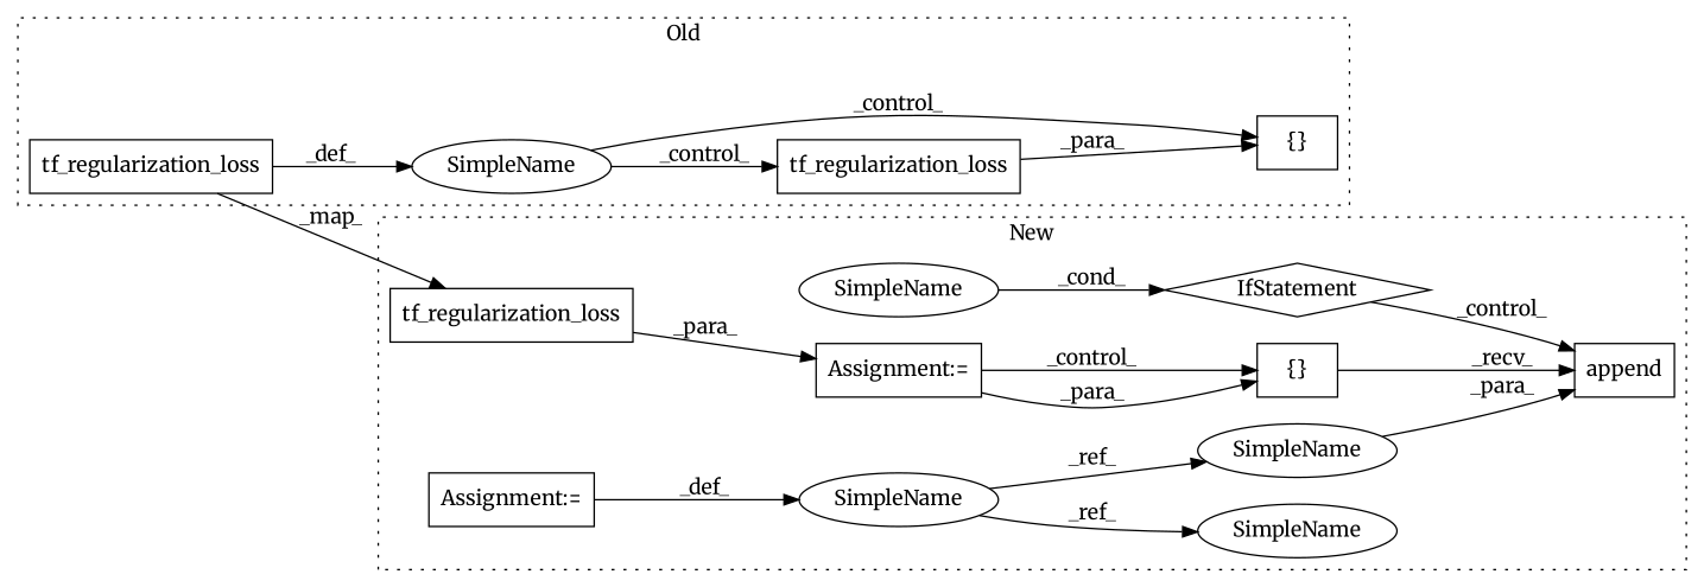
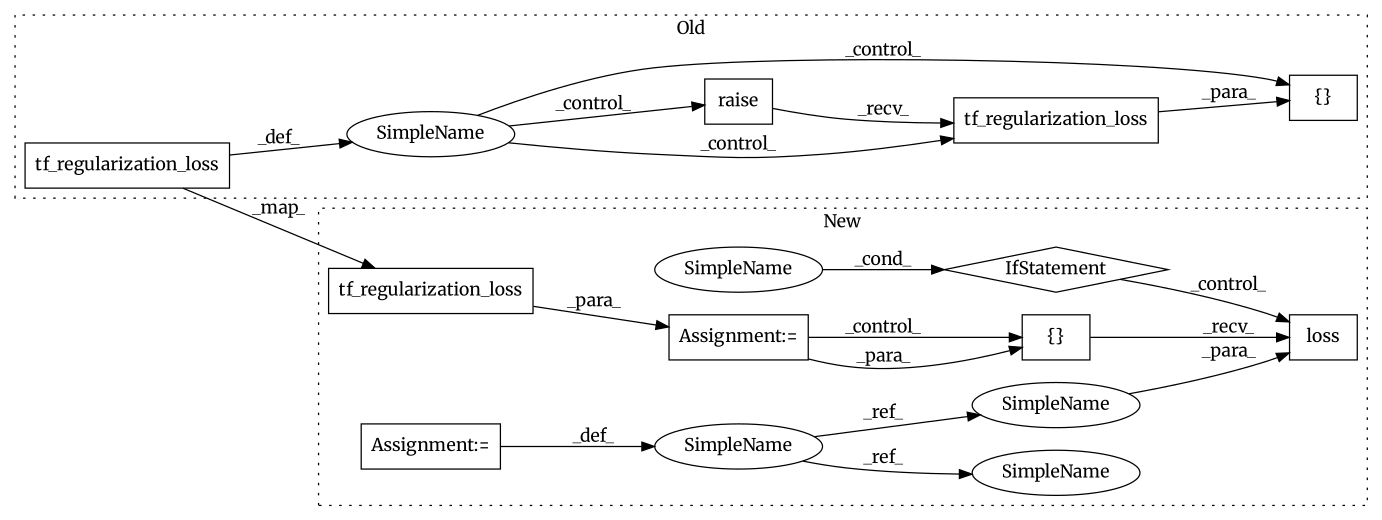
  digraph {
    fontname=Merriweather
    rankdir=LR
    node [a=32 fontname=Merriweather l=24 shape=box]
    edge [fontname=Merriweather]
    n1 [label=tf_regularization_loss s=16747]
    n2 [a=42 label=SimpleName shape=ellipse l=""]
+   n3 [l="6,1" label=raise s="16728,16745"]
    n4 [label=tf_regularization_loss s=16626]
    n5 [a=4 l="1,1" label="{}" s="16727,16771"]
    n6 [a=25 l="4,2" label=IfStatement s="17988,18019" shape=diamond]
    n7 [a=42 label=SimpleName shape=ellipse l=""]
-   n8 [l="7,1" label=append s="18036,18062"]
+   n8 [l="7,1" label=loss s="18036,18062"]
    n9 [label=tf_regularization_loss s=17228]
    n10 [a=4 l="1,1" label="{}" s="17358,17378"]
    n11 [a=42 l=19 label=SimpleName s=17923 shape=ellipse]
    n12 [a=7 l=1 label="Assignment:=" s=17208]
    n13 [a=7 l=1 label="Assignment:=" s=17942]
    n14 [a=42 l=19 label=SimpleName s=17992 shape=ellipse]
    n15 [a=42 l=19 label=SimpleName s=18043 shape=ellipse]
    subgraph cluster_1 {
      label=Old
      style=dotted
      n1
      n2
+     n3
      n4
      n5
    }
    subgraph cluster_2 {
      label=New
      style=dotted
      n6
      n7
      n8
      n9
      n10
      n11
      n12
      n13
      n14
      n15
    }
    n1 -> n5 [label=_para_]
    n2 -> n1 [label=_control_]
+   n2 -> n3 [label=_control_]
    n2 -> n5 [label=_control_]
+   n3 -> n1 [label=_recv_]
    n4 -> n2 [label=_def_]
    n4 -> n9 [label=_map_]
    n6 -> n8 [label=_control_]
    n7 -> n6 [label=_cond_]
    n9 -> n12 [label=_para_]
    n10 -> n8 [label=_recv_]
    n11 -> n14 [label=_ref_]
    n11 -> n15 [label=_ref_]
    n12 -> n10 [label=_para_]
    n12 -> n10 [label=_control_]
    n13 -> n11 [label=_def_]
    n15 -> n8 [label=_para_]
  }
